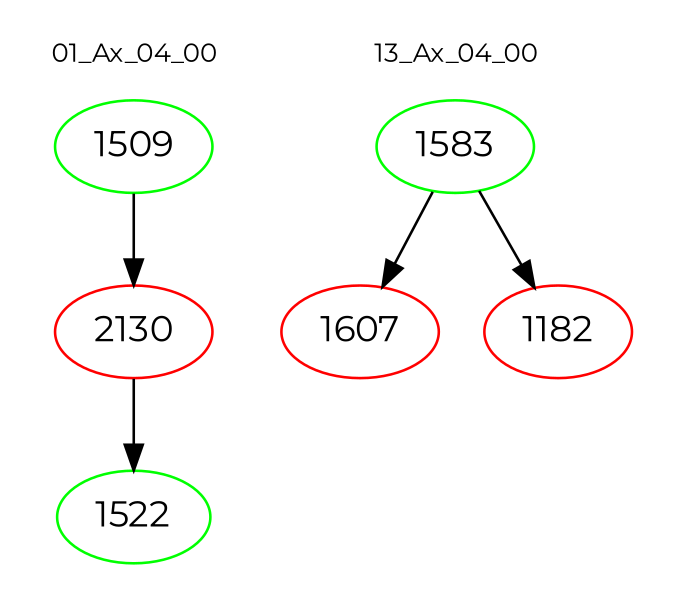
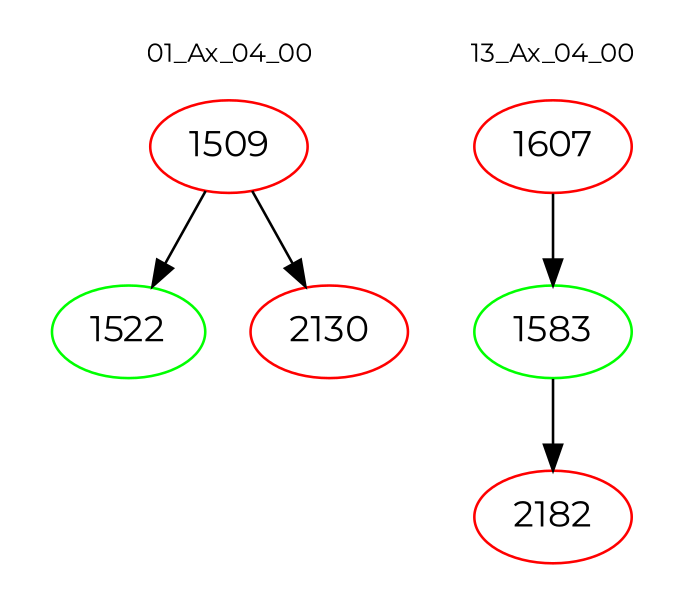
  digraph {
    fontname=Montserrat
    node [color=green fontname=Montserrat]
    edge [color=black fontname=Montserrat]
-   n1 [label=1509]
+   n1 [color=red label=1509]
    n2 [label=1522]
    n3 [color=red label=2130]
    n4 [label=1583]
    n5 [color=red label=1607]
-   n6 [color=red label=1182]
+   n6 [color=red label=2182]
    subgraph cluster_1 {
      color=white
      fontsize=10
      label="01_Ax_04_00"
      n1
      n2
      n3
    }
    subgraph cluster_2 {
      color=white
      fontsize=10
      label="13_Ax_04_00"
      n4
      n5
      n6
    }
-   n3 -> n2
+   n1 -> n2
    n1 -> n3
-   n4 -> n5
+   n5 -> n4
    n4 -> n6
  }
